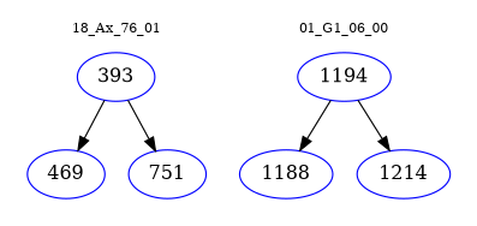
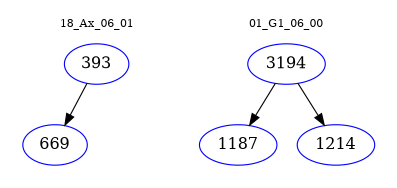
  digraph {
    node [color=blue]
    edge [color=black]
    n1 [label=393]
-   n2 [label=469]
-   n3 [label=751]
-   n4 [label=1194]
-   n5 [label=1188]
+   n2 [label=669]
+   n4 [label=3194]
+   n5 [label=1187]
    n6 [label=1214]
    subgraph cluster_1 {
      color=white
      fontsize=10
-     label="18_Ax_76_01"
+     label="18_Ax_06_01"
      n1
      n2
-     n3
    }
    subgraph cluster_2 {
      color=white
      fontsize=10
      label="01_G1_06_00"
      n4
      n5
      n6
    }
    n1 -> n2
-   n1 -> n3
    n4 -> n5
    n4 -> n6
  }
